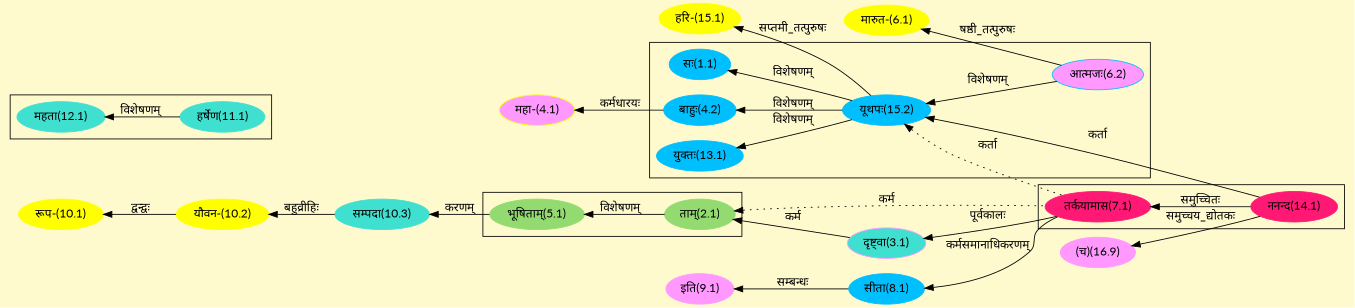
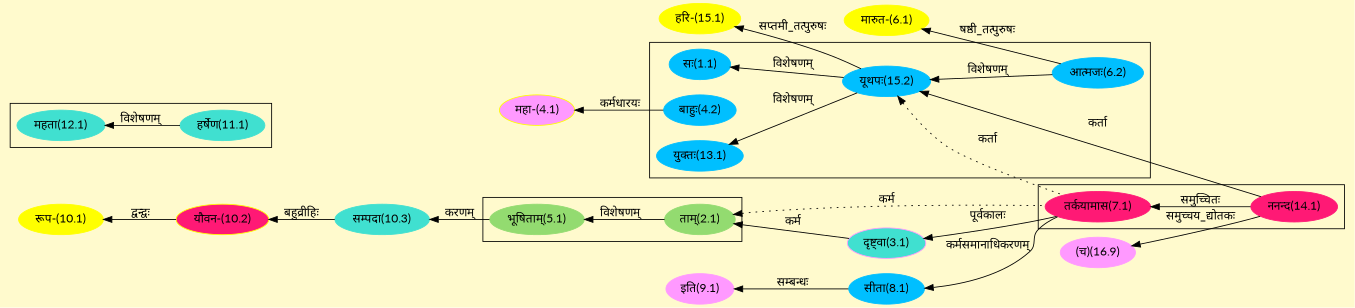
  digraph {
    bgcolor=lemonchiffon1
    compound=true
    fontname=Lato
    rankdir=LR
    node [color="#00BFFF" fontname=Lato style=filled]
    edge [dir=back fontname=Lato]
    n1 [label="सः(1.1)"]
    n2 [label="यूथपः(15.2)"]
    n3 [label="बाहुः(4.2)"]
-   n4 [label="आत्मजः(6.2)" fillcolor="#FF99FF"]
+   n4 [label="आत्मजः(6.2)"]
    n5 [label="युक्तः(13.1)"]
    n6 [color="#93DB70" label="भूषिताम्(5.1)"]
    n7 [color="#93DB70" label="ताम्(2.1)"]
    n8 [color="#FF1975" label="तर्कयामास(7.1)"]
    n9 [color="#FF1975" label="ननन्द(14.1)"]
    n10 [color="#40E0D0" label="महता(12.1)"]
    n11 [color="#40E0D0" label="हर्षेण(11.1)"]
    n12 [color="#FF99FF" fillcolor="#40E0D0" label="दृष्ट्वा(3.1)"]
    n13 [color="#FFFF00" fillcolor="#FF99FF" label="महा-(4.1)"]
    n14 [color="#FFFF00" label="मारुत-(6.1)"]
    n15 [label="सीता(8.1)"]
    n16 [color="#FF99FF" label="इति(9.1)"]
    n17 [color="#FFFF00" label="रूप-(10.1)"]
-   n18 [color="#FFFF00" label="यौवन-(10.2)"]
+   n18 [color="#FFFF00" label="यौवन-(10.2)" fillcolor="#FF1975"]
    n19 [color="#40E0D0" label="सम्पदा(10.3)"]
    n20 [color="#FFFF00" label="हरि-(15.1)"]
    n21 [color="#FF99FF" label="(च)(16.9)"]
    subgraph cluster_1 {
      n1
      n2
      n3
      n4
      n5
    }
    subgraph cluster_2 {
      n6
      n7
    }
    subgraph cluster_3 {
      n8
      n9
    }
    subgraph cluster_4 {
      n10
      n11
    }
    n1 -> n2 [label="विशेषणम्"]
    n2 -> n4 [label="विशेषणम्"]
    n2 -> n8 [label="कर्ता" style=dotted]
    n2 -> n9 [label="कर्ता"]
-   n3 -> n2 [label="विशेषणम्"]
    n5 -> n2 [label="विशेषणम्"]
    n6 -> n7 [label="विशेषणम्"]
    n7 -> n8 [label="कर्म" style=dotted]
    n7 -> n12 [label="कर्म"]
    n8 -> n9 [label="समुच्चितः"]
    n10 -> n11 [label="विशेषणम्"]
    n12 -> n8 [label="पूर्वकालः"]
    n13 -> n3 [label="कर्मधारयः"]
    n14 -> n4 [label="षष्ठी_तत्पुरुषः"]
    n15 -> n8 [label="कर्मसमानाधिकरणम्"]
    n16 -> n15 [label="सम्बन्धः"]
    n17 -> n18 [label="द्वन्द्वः"]
    n18 -> n19 [label="बहुव्रीहिः"]
    n19 -> n6 [label="करणम्"]
    n20 -> n2 [label="सप्तमी_तत्पुरुषः"]
    n21 -> n9 [label="समुच्चय_द्योतकः"]
  }
